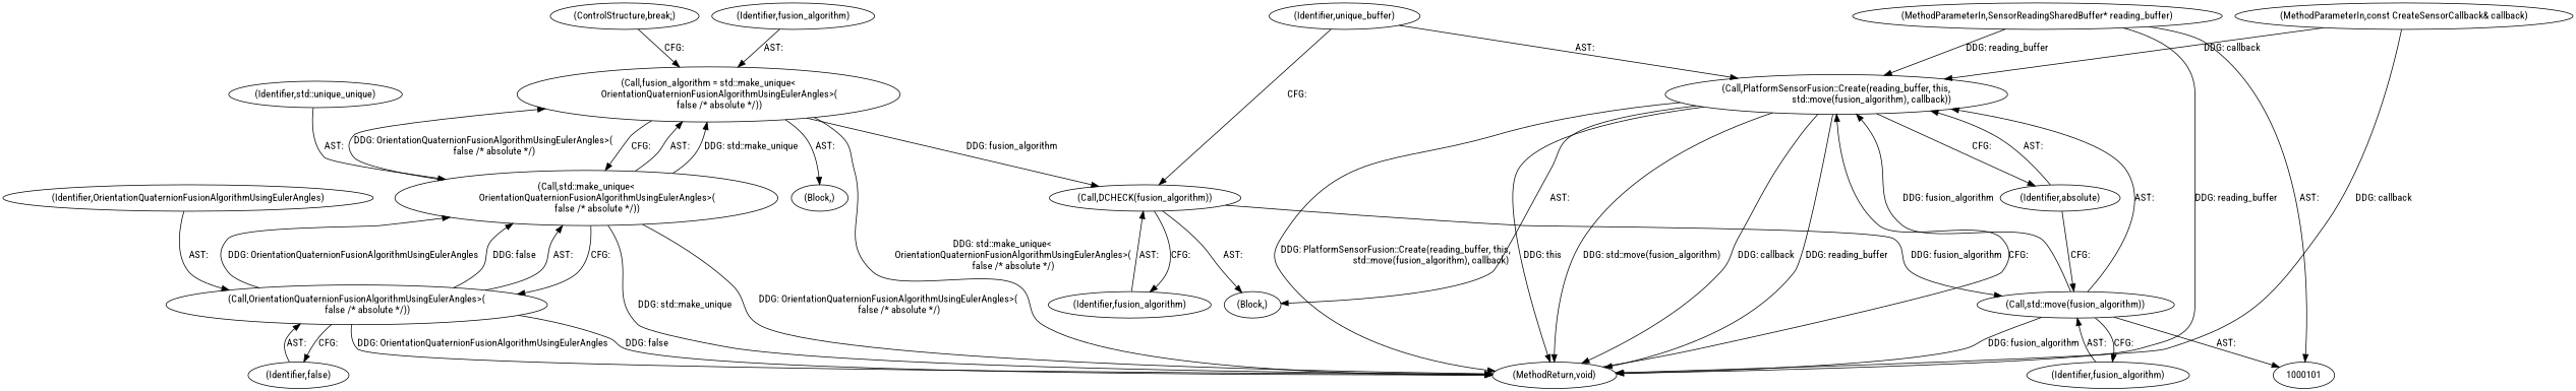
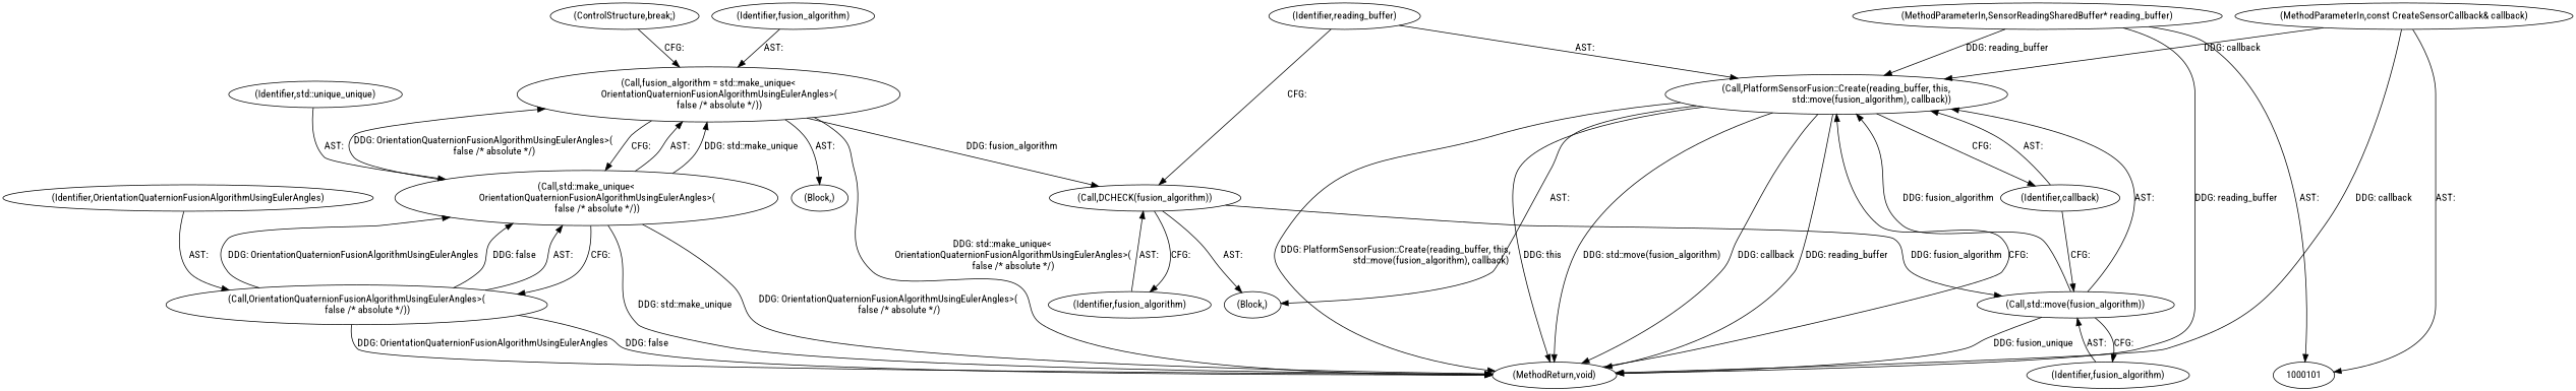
  digraph {
    fontname="Roboto Condensed"
    node [fontname="Roboto Condensed"]
    edge [fontname="Roboto Condensed"]
    n1 [label="(Call,PlatformSensorFusion::Create(reading_buffer, this,\n                                std::move(fusion_algorithm), callback))"]
    n2 [label="(MethodReturn,void)"]
-   n3 [label="(Identifier,absolute)"]
+   n3 [label="(Identifier,callback)"]
    n4 [label="(Block,)"]
    n5 [label="(Call,std::move(fusion_algorithm))"]
    n6 [label="(MethodParameterIn,SensorReadingSharedBuffer* reading_buffer)"]
    1000101
    n8 [label="(Identifier,fusion_algorithm)"]
    n9 [label="(Call,DCHECK(fusion_algorithm))"]
    n10 [label="(Identifier,fusion_algorithm)"]
    n11 [label="(Call,fusion_algorithm = std::make_unique<\n          OrientationQuaternionFusionAlgorithmUsingEulerAngles>(\n          false /* absolute */))"]
    n12 [label="(Call,std::make_unique<\n          OrientationQuaternionFusionAlgorithmUsingEulerAngles>(\n          false /* absolute */))"]
    n13 [label="(Block,)"]
    n14 [label="(Call,OrientationQuaternionFusionAlgorithmUsingEulerAngles>(\n          false /* absolute */))"]
-   n15 [label="(Identifier,false)"]
    n16 [label="(MethodParameterIn,const CreateSensorCallback& callback)"]
    n17 [label="(Identifier,fusion_algorithm)"]
-   n18 [label="(Identifier,unique_buffer)"]
+   n18 [label="(Identifier,reading_buffer)"]
    n19 [label="(ControlStructure,break;)"]
    n20 [label="(Identifier,std::unique_unique)"]
    n21 [label="(Identifier,OrientationQuaternionFusionAlgorithmUsingEulerAngles)"]
    n1 -> n2 [label="DDG: PlatformSensorFusion::Create(reading_buffer, this,\n                                std::move(fusion_algorithm), callback)"]
    n1 -> n2 [label="DDG: this"]
    n1 -> n2 [label="DDG: std::move(fusion_algorithm)"]
    n1 -> n2 [label="DDG: callback"]
    n1 -> n2 [label="DDG: reading_buffer"]
    n1 -> n3 [label="CFG: "]
    n1 -> n4 [label="AST: "]
    n2 -> n1 [label="CFG: "]
    n3 -> n1 [label="AST: "]
    n3 -> n5 [label="CFG: "]
    n5 -> n1 [label="AST: "]
    n5 -> n1 [label="DDG: fusion_algorithm"]
-   n5 -> n2 [label="DDG: fusion_algorithm"]
+   n5 -> n2 [label="DDG: fusion_unique"]
    n5 -> n8 [label="CFG: "]
    n6 -> n1 [label="DDG: reading_buffer"]
    n6 -> n2 [label="DDG: reading_buffer"]
    n6 -> 1000101 [label="AST: "]
    n8 -> n5 [label="AST: "]
    n9 -> n4 [label="AST: "]
    n9 -> n5 [label="DDG: fusion_algorithm"]
    n9 -> n10 [label="CFG: "]
    n10 -> n9 [label="AST: "]
    n11 -> n2 [label="DDG: std::make_unique<\n          OrientationQuaternionFusionAlgorithmUsingEulerAngles>(\n          false /* absolute */)"]
    n11 -> n9 [label="DDG: fusion_algorithm"]
    n11 -> n12 [label="CFG: "]
    n11 -> n13 [label="AST: "]
    n12 -> n2 [label="DDG: std::make_unique"]
    n12 -> n2 [label="DDG: OrientationQuaternionFusionAlgorithmUsingEulerAngles>(\n          false /* absolute */)"]
    n12 -> n11 [label="AST: "]
    n12 -> n11 [label="DDG: std::make_unique"]
    n12 -> n11 [label="DDG: OrientationQuaternionFusionAlgorithmUsingEulerAngles>(\n          false /* absolute */)"]
    n12 -> n14 [label="CFG: "]
    n14 -> n2 [label="DDG: OrientationQuaternionFusionAlgorithmUsingEulerAngles"]
    n14 -> n2 [label="DDG: false"]
    n14 -> n12 [label="AST: "]
    n14 -> n12 [label="DDG: OrientationQuaternionFusionAlgorithmUsingEulerAngles"]
    n14 -> n12 [label="DDG: false"]
-   n14 -> n15 [label="CFG: "]
-   n15 -> n14 [label="AST: "]
    n16 -> n1 [label="DDG: callback"]
    n16 -> n2 [label="DDG: callback"]
-   n5 -> 1000101 [label="AST: "]
+   n16 -> 1000101 [label="AST: "]
    n17 -> n11 [label="AST: "]
    n18 -> n1 [label="AST: "]
    n18 -> n9 [label="CFG: "]
    n19 -> n11 [label="CFG: "]
    n20 -> n12 [label="AST: "]
    n21 -> n14 [label="AST: "]
  }
